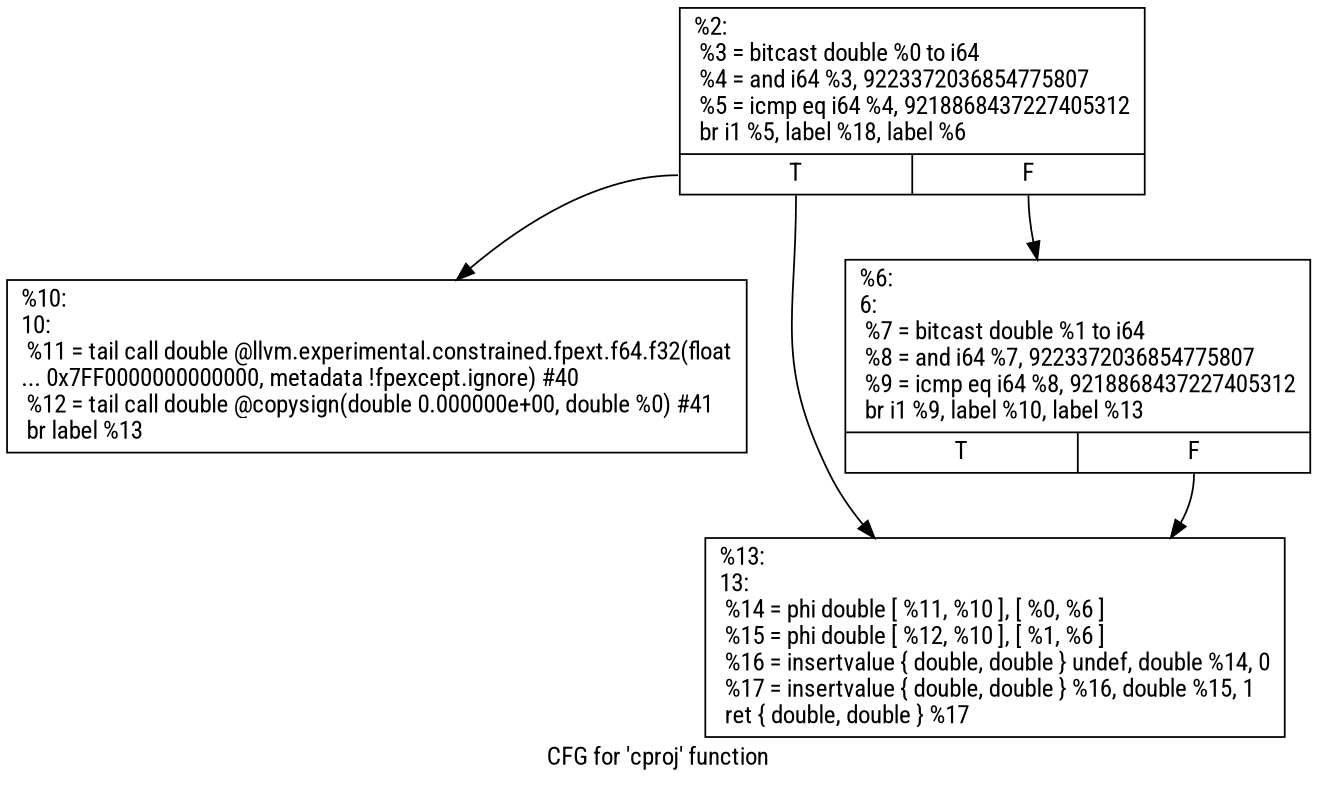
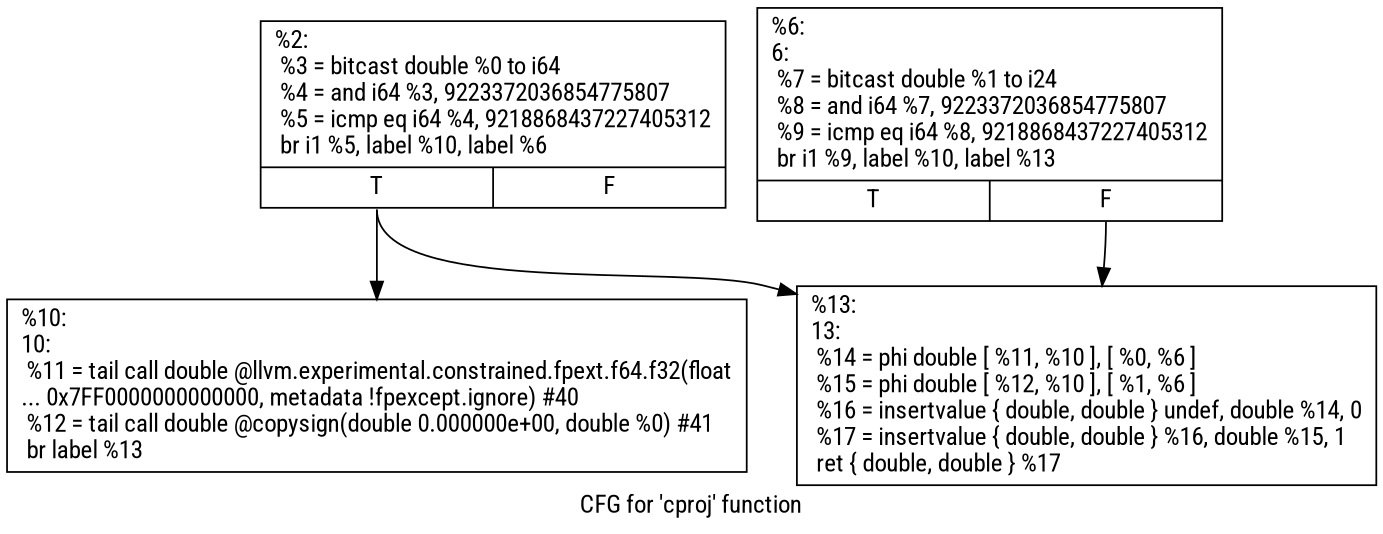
  digraph {
    fontname="Roboto Condensed"
    label="CFG for 'cproj' function"
    node [fontname="Roboto Condensed" shape=record]
    edge [fontname="Roboto Condensed" tailport=s0]
-   n1 [label="{%2:\l  %3 = bitcast double %0 to i64\l  %4 = and i64 %3, 9223372036854775807\l  %5 = icmp eq i64 %4, 9218868437227405312\l  br i1 %5, label %18, label %6\l|{<s0>T|<s1>F}}"]
+   n1 [label="{%2:\l  %3 = bitcast double %0 to i64\l  %4 = and i64 %3, 9223372036854775807\l  %5 = icmp eq i64 %4, 9218868437227405312\l  br i1 %5, label %10, label %6\l|{<s0>T|<s1>F}}"]
    n2 [label="{%10:\l10:                                               \l  %11 = tail call double @llvm.experimental.constrained.fpext.f64.f32(float\l... 0x7FF0000000000000, metadata !fpexcept.ignore) #40\l  %12 = tail call double @copysign(double 0.000000e+00, double %0) #41\l  br label %13\l}"]
-   n3 [label="{%6:\l6:                                                \l  %7 = bitcast double %1 to i64\l  %8 = and i64 %7, 9223372036854775807\l  %9 = icmp eq i64 %8, 9218868437227405312\l  br i1 %9, label %10, label %13\l|{<s0>T|<s1>F}}"]
+   n3 [label="{%6:\l6:                                                \l  %7 = bitcast double %1 to i24\l  %8 = and i64 %7, 9223372036854775807\l  %9 = icmp eq i64 %8, 9218868437227405312\l  br i1 %9, label %10, label %13\l|{<s0>T|<s1>F}}"]
    n4 [label="{%13:\l13:                                               \l  %14 = phi double [ %11, %10 ], [ %0, %6 ]\l  %15 = phi double [ %12, %10 ], [ %1, %6 ]\l  %16 = insertvalue \{ double, double \} undef, double %14, 0\l  %17 = insertvalue \{ double, double \} %16, double %15, 1\l  ret \{ double, double \} %17\l}"]
    n1 -> n2
-   n1 -> n3 [tailport=s1]
    n1 -> n4
    n3 -> n4 [tailport=s1]
  }
